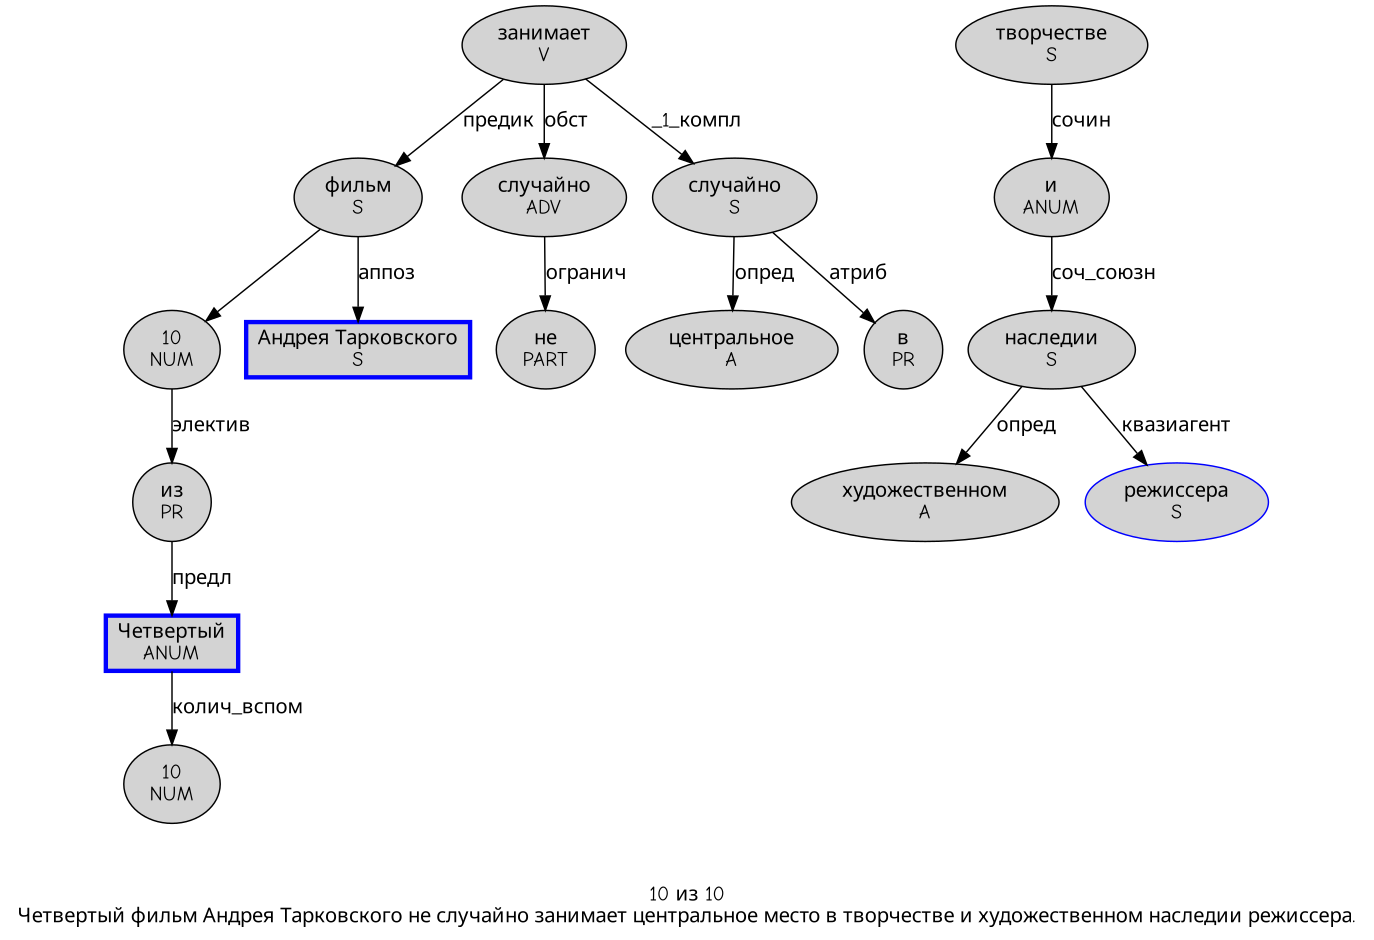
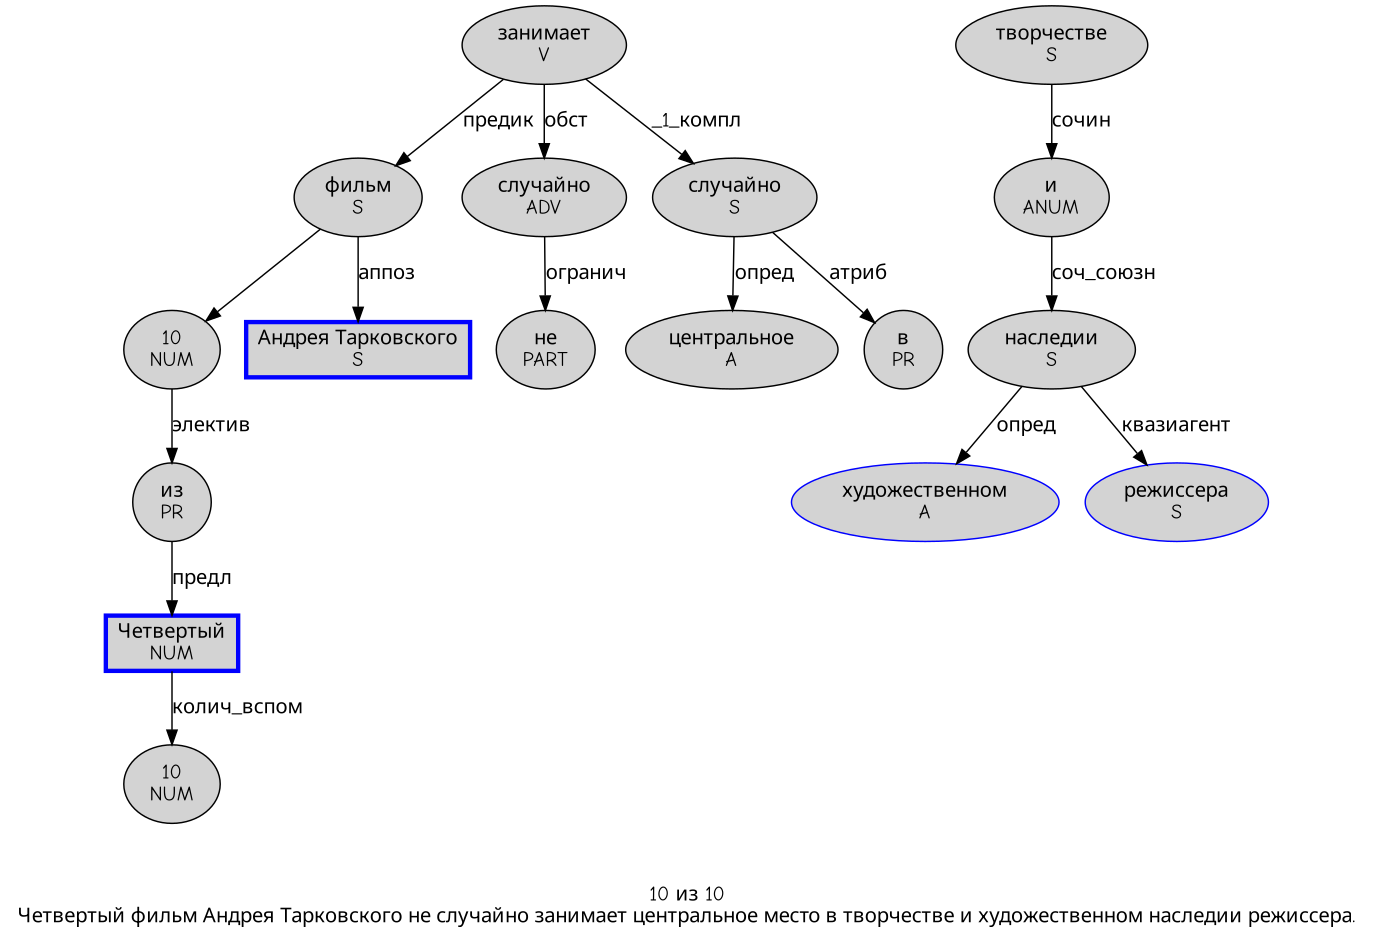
  digraph {
    fontname="Comic Neue"
    label="10 из 10\nЧетвертый фильм Андрея Тарковского не случайно занимает центральное место в творчестве и художественном наследии режиссера."
    node [fillcolor=lightgray fontname="Comic Neue" penwidth=1 shape=ellipse style=filled]
    edge [fontname="Comic Neue"]
    n1 [label="10\nNUM"]
    n2 [label="из\nPR"]
-   n3 [color=blue label="Четвертый\nANUM" penwidth=3 shape=box]
+   n3 [color=blue label="Четвертый\nNUM" penwidth=3 shape=box]
    n4 [label="10\nNUM"]
    n5 [label="фильм\nS"]
    n6 [color=blue label="Андрея Тарковского\nS" penwidth=3 shape=box]
    n7 [label="не\nPART"]
    n8 [label="случайно\nADV"]
    n9 [label="занимает\nV"]
    n10 [label="случайно\nS"]
    n11 [label="центральное\nA"]
    n12 [label="в\nPR"]
    n13 [label="творчестве\nS"]
    n14 [label="и\nANUM"]
    n15 [label="наследии\nS"]
-   n16 [label="художественном\nA"]
+   n16 [label="художественном\nA" color=blue]
    n17 [color=blue label="режиссера\nS"]
    n1 -> n2 [label="электив"]
    n2 -> n3 [label="предл"]
    n3 -> n4 [label="колич_вспом"]
    n5 -> n1
    n5 -> n6 [label="аппоз"]
    n8 -> n7 [label="огранич"]
    n9 -> n5 [label="предик"]
    n9 -> n8 [label="обст"]
    n9 -> n10 [label="_1_компл"]
    n10 -> n11 [label="опред"]
    n10 -> n12 [label="атриб"]
    n13 -> n14 [label="сочин"]
    n14 -> n15 [label="соч_союзн"]
    n15 -> n16 [label="опред"]
    n15 -> n17 [label="квазиагент"]
  }
